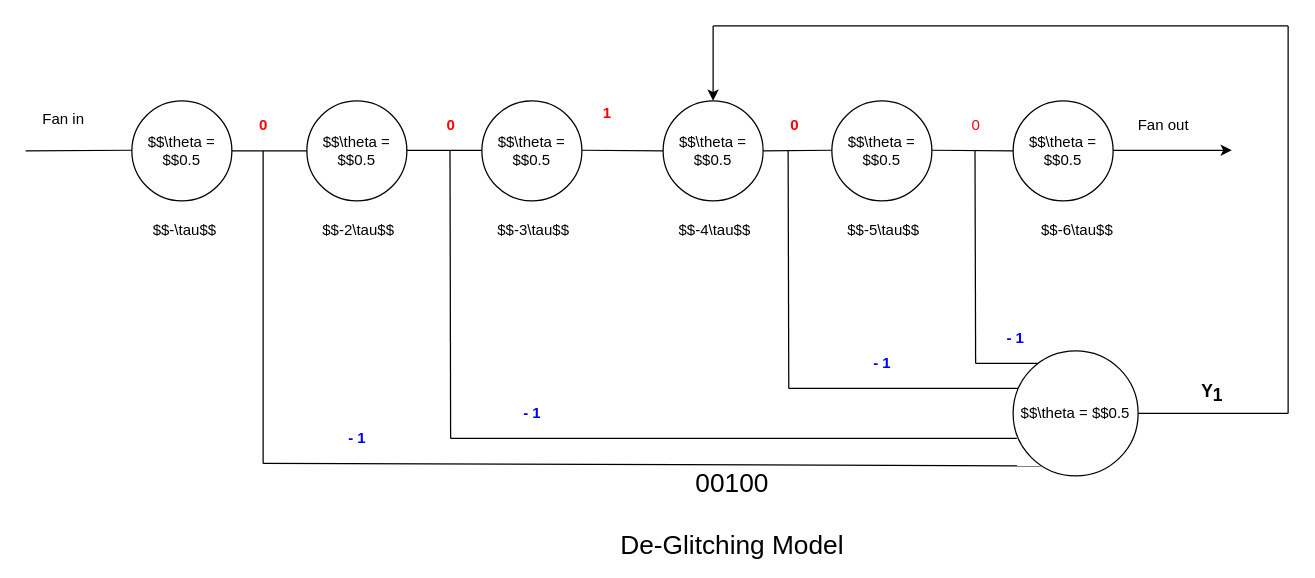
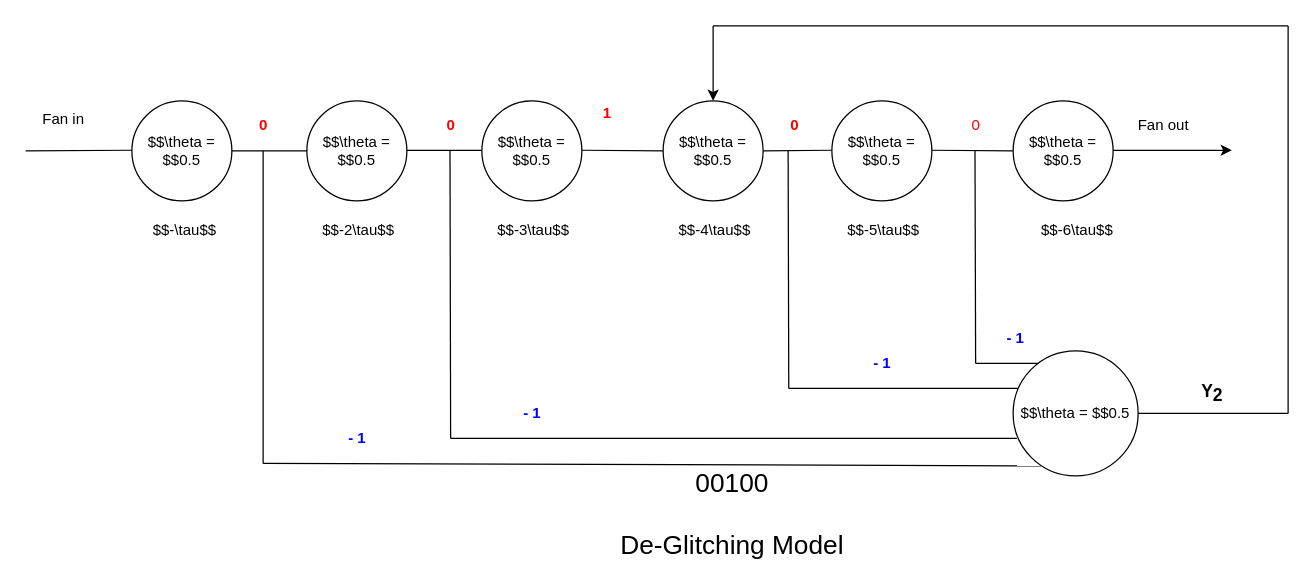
  <mxCell id="0" />
  <mxCell id="1" parent="0" />
  <mxCell id="2" value="$$\theta = $$0.5" style="ellipse;whiteSpace=wrap;html=1;aspect=fixed;" parent="1" vertex="1"><mxGeometry x="105" y="80" width="80" height="80" as="geometry" /></mxCell>
  <mxCell id="3" value="&lt;span&gt;$$\theta = $$0.5&lt;/span&gt;" style="ellipse;whiteSpace=wrap;html=1;aspect=fixed;" parent="1" vertex="1"><mxGeometry x="245" y="80" width="80" height="80" as="geometry" /></mxCell>
  <mxCell id="4" value="&lt;span&gt;$$\theta = $$0.5&lt;/span&gt;" style="ellipse;whiteSpace=wrap;html=1;aspect=fixed;" parent="1" vertex="1"><mxGeometry x="385" y="80" width="80" height="80" as="geometry" /></mxCell>
  <mxCell id="5" value="$$\theta = $$0.5" style="ellipse;whiteSpace=wrap;html=1;aspect=fixed;" parent="1" vertex="1"><mxGeometry x="530" y="80" width="80" height="80" as="geometry" /></mxCell>
  <mxCell id="6" value="$$\theta = $$0.5" style="ellipse;whiteSpace=wrap;html=1;aspect=fixed;" parent="1" vertex="1"><mxGeometry x="665" y="80" width="80" height="80" as="geometry" /></mxCell>
  <mxCell id="7" value="" style="endArrow=none;html=1;strokeColor=#000000;entryX=0;entryY=0.5;entryDx=0;entryDy=0;" parent="1" target="3" edge="1"><mxGeometry width="50" height="50" relative="1" as="geometry"><mxPoint x="185" y="120" as="sourcePoint" /><mxPoint x="235" y="70" as="targetPoint" /><Array as="points" /></mxGeometry></mxCell>
  <mxCell id="8" value="" style="endArrow=none;html=1;strokeColor=#000000;entryX=0;entryY=0.5;entryDx=0;entryDy=0;" parent="1" edge="1"><mxGeometry width="50" height="50" relative="1" as="geometry"><mxPoint x="325" y="119.5" as="sourcePoint" /><mxPoint x="385" y="119.5" as="targetPoint" /><Array as="points" /></mxGeometry></mxCell>
  <mxCell id="9" value="" style="endArrow=none;html=1;strokeColor=#000000;entryX=0;entryY=0.5;entryDx=0;entryDy=0;" parent="1" target="5" edge="1"><mxGeometry width="50" height="50" relative="1" as="geometry"><mxPoint x="465" y="119.5" as="sourcePoint" /><mxPoint x="525" y="119.5" as="targetPoint" /><Array as="points" /></mxGeometry></mxCell>
  <mxCell id="10" value="" style="endArrow=none;html=1;strokeColor=#000000;entryX=0;entryY=0.5;entryDx=0;entryDy=0;" parent="1" edge="1"><mxGeometry width="50" height="50" relative="1" as="geometry"><mxPoint x="20" y="120" as="sourcePoint" /><mxPoint x="105" y="119.5" as="targetPoint" /><Array as="points" /></mxGeometry></mxCell>
  <mxCell id="11" value="" style="endArrow=classic;html=1;strokeColor=#000000;" parent="1" edge="1"><mxGeometry width="50" height="50" relative="1" as="geometry"><mxPoint x="890" y="119.5" as="sourcePoint" /><mxPoint x="985" y="119.5" as="targetPoint" /></mxGeometry></mxCell>
  <mxCell id="12" value="Fan out" style="text;html=1;align=center;verticalAlign=middle;resizable=0;points=[];autosize=1;" parent="1" vertex="1"><mxGeometry x="900" y="90" width="60" height="20" as="geometry" /></mxCell>
  <mxCell id="13" value="Fan in" style="text;html=1;align=center;verticalAlign=middle;resizable=0;points=[];autosize=1;" parent="1" vertex="1"><mxGeometry x="25" y="85" width="50" height="20" as="geometry" /></mxCell>
  <mxCell id="14" value="&lt;font color=&quot;#ff0000&quot;&gt;&lt;b&gt;0&lt;/b&gt;&lt;/font&gt;" style="text;html=1;align=center;verticalAlign=middle;resizable=0;points=[];autosize=1;" parent="1" vertex="1"><mxGeometry x="625" y="90" width="20" height="20" as="geometry" /></mxCell>
  <mxCell id="15" value="&lt;font color=&quot;#ff0000&quot;&gt;&lt;b&gt;0&lt;/b&gt;&lt;/font&gt;" style="text;html=1;align=center;verticalAlign=middle;resizable=0;points=[];autosize=1;" parent="1" vertex="1"><mxGeometry x="200" y="90" width="20" height="20" as="geometry" /></mxCell>
  <mxCell id="16" value="&lt;font color=&quot;#ff0000&quot;&gt;&lt;b&gt;0&lt;/b&gt;&lt;/font&gt;" style="text;html=1;align=center;verticalAlign=middle;resizable=0;points=[];autosize=1;" parent="1" vertex="1"><mxGeometry x="350" y="90" width="20" height="20" as="geometry" /></mxCell>
  <mxCell id="17" value="&lt;font color=&quot;#ff0000&quot;&gt;&lt;b&gt;1&lt;/b&gt;&lt;/font&gt;" style="text;html=1;align=center;verticalAlign=middle;resizable=0;points=[];autosize=1;" parent="1" vertex="1"><mxGeometry x="475" y="80" width="20" height="20" as="geometry" /></mxCell>
  <mxCell id="18" value="$$\theta = $$0.5" style="ellipse;whiteSpace=wrap;html=1;aspect=fixed;" parent="1" vertex="1"><mxGeometry x="810" y="80" width="80" height="80" as="geometry" /></mxCell>
  <mxCell id="19" value="" style="endArrow=none;html=1;strokeColor=#000000;entryX=0;entryY=0.5;entryDx=0;entryDy=0;" parent="1" target="18" edge="1"><mxGeometry width="50" height="50" relative="1" as="geometry"><mxPoint x="745" y="119.5" as="sourcePoint" /><mxPoint x="805" y="119.5" as="targetPoint" /><Array as="points" /></mxGeometry></mxCell>
  <mxCell id="20" value="&lt;font color=&quot;#ff0000&quot;&gt;0&lt;/font&gt;" style="text;html=1;align=center;verticalAlign=middle;resizable=0;points=[];autosize=1;" parent="1" vertex="1"><mxGeometry x="770" y="90" width="20" height="20" as="geometry" /></mxCell>
  <mxCell id="21" value="" style="endArrow=none;html=1;strokeColor=#000000;rounded=0;" parent="1" edge="1"><mxGeometry width="50" height="50" relative="1" as="geometry"><mxPoint x="210" y="370" as="sourcePoint" /><mxPoint x="210" y="120" as="targetPoint" /></mxGeometry></mxCell>
  <mxCell id="22" value="" style="endArrow=none;html=1;strokeColor=#000000;entryX=0.22;entryY=0.92;entryDx=0;entryDy=0;entryPerimeter=0;" parent="1" target="28" edge="1"><mxGeometry width="50" height="50" relative="1" as="geometry"><mxPoint x="210" y="370" as="sourcePoint" /><mxPoint x="800" y="370" as="targetPoint" /></mxGeometry></mxCell>
  <mxCell id="23" value="" style="endArrow=none;html=1;strokeColor=#000000;rounded=0;" parent="1" edge="1"><mxGeometry width="50" height="50" relative="1" as="geometry"><mxPoint x="360" y="350" as="sourcePoint" /><mxPoint x="359.5" y="120" as="targetPoint" /></mxGeometry></mxCell>
  <mxCell id="24" value="" style="endArrow=none;html=1;strokeColor=#000000;entryX=0.03;entryY=0.7;entryDx=0;entryDy=0;entryPerimeter=0;" parent="1" target="28" edge="1"><mxGeometry width="50" height="50" relative="1" as="geometry"><mxPoint x="360" y="350" as="sourcePoint" /><mxPoint x="800" y="350" as="targetPoint" /></mxGeometry></mxCell>
  <mxCell id="25" value="" style="endArrow=none;html=1;strokeColor=#000000;" parent="1" edge="1"><mxGeometry width="50" height="50" relative="1" as="geometry"><mxPoint x="780" y="290" as="sourcePoint" /><mxPoint x="779.5" y="120" as="targetPoint" /></mxGeometry></mxCell>
  <mxCell id="26" value="" style="endArrow=none;html=1;strokeColor=#000000;entryX=0;entryY=0.5;entryDx=0;entryDy=0;" parent="1" edge="1"><mxGeometry width="50" height="50" relative="1" as="geometry"><mxPoint x="610" y="120" as="sourcePoint" /><mxPoint x="665" y="119.5" as="targetPoint" /><Array as="points" /></mxGeometry></mxCell>
  <mxCell id="27" value="" style="endArrow=none;html=1;strokeColor=#000000;entryX=0.04;entryY=0.3;entryDx=0;entryDy=0;entryPerimeter=0;" parent="1" target="28" edge="1"><mxGeometry width="50" height="50" relative="1" as="geometry"><mxPoint x="630.514" y="310" as="sourcePoint" /><mxPoint x="800" y="310" as="targetPoint" /></mxGeometry></mxCell>
  <mxCell id="28" value="$$\theta = $$0.5" style="ellipse;whiteSpace=wrap;html=1;aspect=fixed;" parent="1" vertex="1"><mxGeometry x="810" y="280" width="100" height="100" as="geometry" /></mxCell>
  <mxCell id="29" value="" style="endArrow=none;html=1;strokeColor=#000000;" parent="1" edge="1"><mxGeometry width="50" height="50" relative="1" as="geometry"><mxPoint x="630.514" y="310" as="sourcePoint" /><mxPoint x="630" y="120" as="targetPoint" /></mxGeometry></mxCell>
  <mxCell id="30" value="" style="endArrow=none;html=1;strokeColor=#000000;" parent="1" edge="1"><mxGeometry width="50" height="50" relative="1" as="geometry"><mxPoint x="780" y="290" as="sourcePoint" /><mxPoint x="830" y="290" as="targetPoint" /></mxGeometry></mxCell>
  <mxCell id="31" style="edgeStyle=orthogonalEdgeStyle;rounded=0;orthogonalLoop=1;jettySize=auto;html=1;exitX=0.5;exitY=1;exitDx=0;exitDy=0;strokeColor=#000000;" parent="1" source="28" target="28" edge="1"><mxGeometry relative="1" as="geometry" /></mxCell>
  <mxCell id="32" value="&lt;font color=&quot;#0000ff&quot;&gt;&lt;b&gt;&amp;nbsp;- 1&lt;/b&gt;&lt;/font&gt;" style="text;html=1;align=center;verticalAlign=middle;resizable=0;points=[];autosize=1;" parent="1" vertex="1"><mxGeometry x="795" y="260" width="30" height="20" as="geometry" /></mxCell>
  <mxCell id="33" value="&lt;font color=&quot;#0000ff&quot;&gt;&lt;b&gt;- 1&lt;/b&gt;&lt;/font&gt;" style="text;html=1;align=center;verticalAlign=middle;resizable=0;points=[];autosize=1;" parent="1" vertex="1"><mxGeometry x="690" y="280" width="30" height="20" as="geometry" /></mxCell>
  <mxCell id="34" value="&lt;font color=&quot;#0000ff&quot;&gt;&lt;b&gt;- 1&lt;/b&gt;&lt;/font&gt;" style="text;html=1;align=center;verticalAlign=middle;resizable=0;points=[];autosize=1;" parent="1" vertex="1"><mxGeometry x="410" y="320" width="30" height="20" as="geometry" /></mxCell>
  <mxCell id="35" value="&lt;font color=&quot;#0000ff&quot;&gt;&lt;b&gt;- 1&lt;/b&gt;&lt;/font&gt;" style="text;html=1;align=center;verticalAlign=middle;resizable=0;points=[];autosize=1;" parent="1" vertex="1"><mxGeometry x="270" y="340" width="30" height="20" as="geometry" /></mxCell>
  <mxCell id="36" value="&lt;font style=&quot;font-size: 21px&quot;&gt;00100 &lt;br&gt;&lt;br&gt;De-Glitching Model&lt;/font&gt;" style="text;html=1;align=center;verticalAlign=middle;resizable=0;points=[];autosize=1;" parent="1" vertex="1"><mxGeometry x="490" y="380" width="190" height="60" as="geometry" /></mxCell>
  <mxCell id="37" value="" style="endArrow=none;html=1;strokeColor=#000000;rounded=0;" parent="1" edge="1"><mxGeometry width="50" height="50" relative="1" as="geometry"><mxPoint x="910" y="330" as="sourcePoint" /><mxPoint x="1030" y="330" as="targetPoint" /></mxGeometry></mxCell>
  <mxCell id="38" value="" style="endArrow=none;html=1;strokeColor=#000000;rounded=0;" parent="1" edge="1"><mxGeometry width="50" height="50" relative="1" as="geometry"><mxPoint x="1030" y="330" as="sourcePoint" /><mxPoint x="1030" y="20" as="targetPoint" /></mxGeometry></mxCell>
  <mxCell id="39" value="" style="endArrow=none;html=1;strokeColor=#000000;rounded=0;" parent="1" edge="1"><mxGeometry width="50" height="50" relative="1" as="geometry"><mxPoint x="570" y="20" as="sourcePoint" /><mxPoint x="1030" y="20" as="targetPoint" /></mxGeometry></mxCell>
  <mxCell id="40" value="" style="endArrow=classic;html=1;strokeColor=#000000;entryX=0.5;entryY=0;entryDx=0;entryDy=0;" parent="1" target="5" edge="1"><mxGeometry width="50" height="50" relative="1" as="geometry"><mxPoint x="570" y="20" as="sourcePoint" /><mxPoint x="560.078" y="60" as="targetPoint" /><Array as="points" /></mxGeometry></mxCell>
- <mxCell id="41" value="&lt;b style=&quot;font-size: 14px;&quot;&gt;Y&lt;sub style=&quot;font-size: 14px;&quot;&gt;1&lt;/sub&gt;&lt;/b&gt;" style="text;html=1;align=center;verticalAlign=middle;resizable=0;points=[];autosize=1;fontSize=14;" parent="1" vertex="1"><mxGeometry x="955" y="300" width="27" height="27" as="geometry" /></mxCell>
+ <mxCell id="41" value="&lt;b style=&quot;font-size: 14px;&quot;&gt;Y&lt;sub style=&quot;font-size: 14px;&quot;&gt;2&lt;/sub&gt;&lt;/b&gt;" style="text;html=1;align=center;verticalAlign=middle;resizable=0;points=[];autosize=1;fontSize=14;" parent="1" vertex="1"><mxGeometry x="955" y="300" width="27" height="27" as="geometry" /></mxCell>
  <mxCell id="42" value="$$-\tau$$" style="text;html=1;align=center;verticalAlign=middle;resizable=0;points=[];autosize=1;" vertex="1" parent="1"><mxGeometry x="115" y="175" width="63" height="18" as="geometry" /></mxCell>
  <mxCell id="43" value="$$-2\tau$$" style="text;html=1;align=center;verticalAlign=middle;resizable=0;points=[];autosize=1;" vertex="1" parent="1"><mxGeometry x="249.5" y="175" width="72" height="18" as="geometry" /></mxCell>
  <mxCell id="44" value="$$-3\tau$$" style="text;html=1;align=center;verticalAlign=middle;resizable=0;points=[];autosize=1;" vertex="1" parent="1"><mxGeometry x="389.5" y="175" width="72" height="18" as="geometry" /></mxCell>
  <mxCell id="45" value="$$-4\tau$$" style="text;html=1;align=center;verticalAlign=middle;resizable=0;points=[];autosize=1;" vertex="1" parent="1"><mxGeometry x="534.5" y="175" width="72" height="18" as="geometry" /></mxCell>
  <mxCell id="46" value="$$-5\tau$$" style="text;html=1;align=center;verticalAlign=middle;resizable=0;points=[];autosize=1;" vertex="1" parent="1"><mxGeometry x="669.5" y="175" width="72" height="18" as="geometry" /></mxCell>
  <mxCell id="47" value="$$-6\tau$$" style="text;html=1;align=center;verticalAlign=middle;resizable=0;points=[];autosize=1;" vertex="1" parent="1"><mxGeometry x="824.5" y="175" width="72" height="18" as="geometry" /></mxCell>
